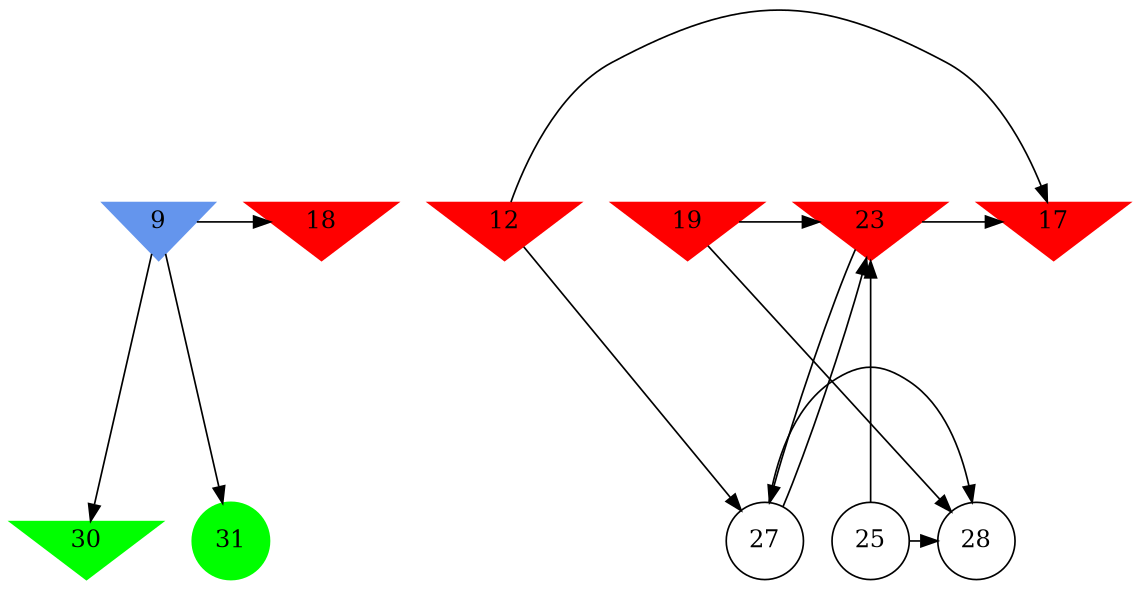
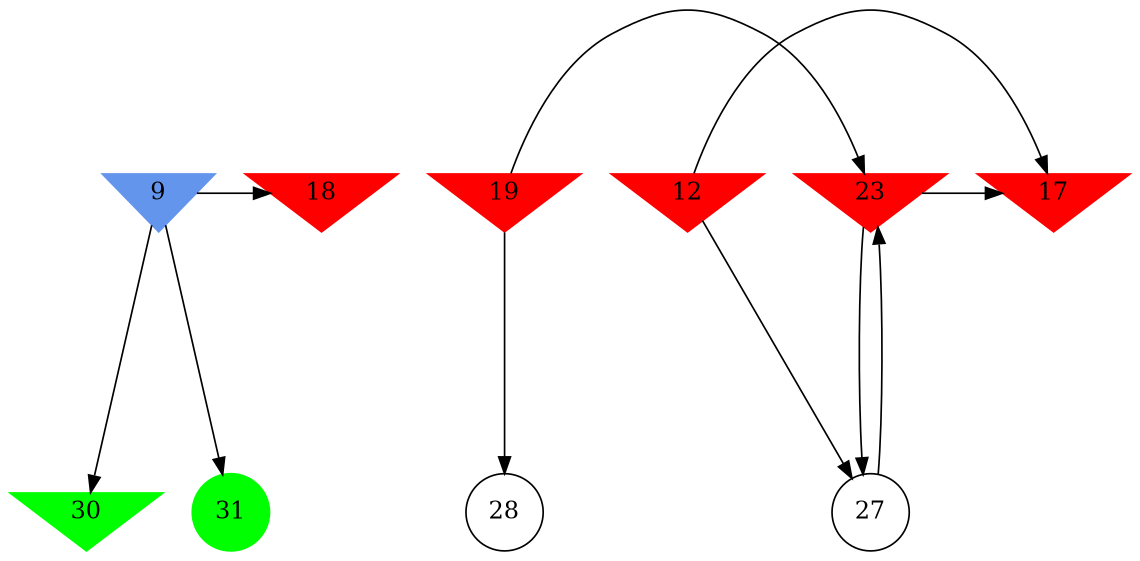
  digraph {
    ranksep=2.0
    node [color=red shape=invtriangle style=filled]
    9 [color=cornflowerblue]
    12
    17
    18
    19
    23
-   25 [color=black shape=circle style=""]
    27 [color=black shape=circle style=""]
    28 [color=black shape=circle style=""]
    30 [color=green]
    31 [color=green shape=circle]
    subgraph sub_1 {
      rank=same
      9
      12
      17
      18
      19
      23
    }
    subgraph sub_2 {
      rank=same
-     25
      27
      28
    }
    subgraph sub_3 {
      rank=same
      30
      31
    }
    9 -> 18
    9 -> 30
    9 -> 31
    12 -> 17
    12 -> 27
    19 -> 23
    19 -> 28
    23 -> 17
    23 -> 27
-   25 -> 23
-   25 -> 28
    27 -> 23
-   27 -> 28
  }
